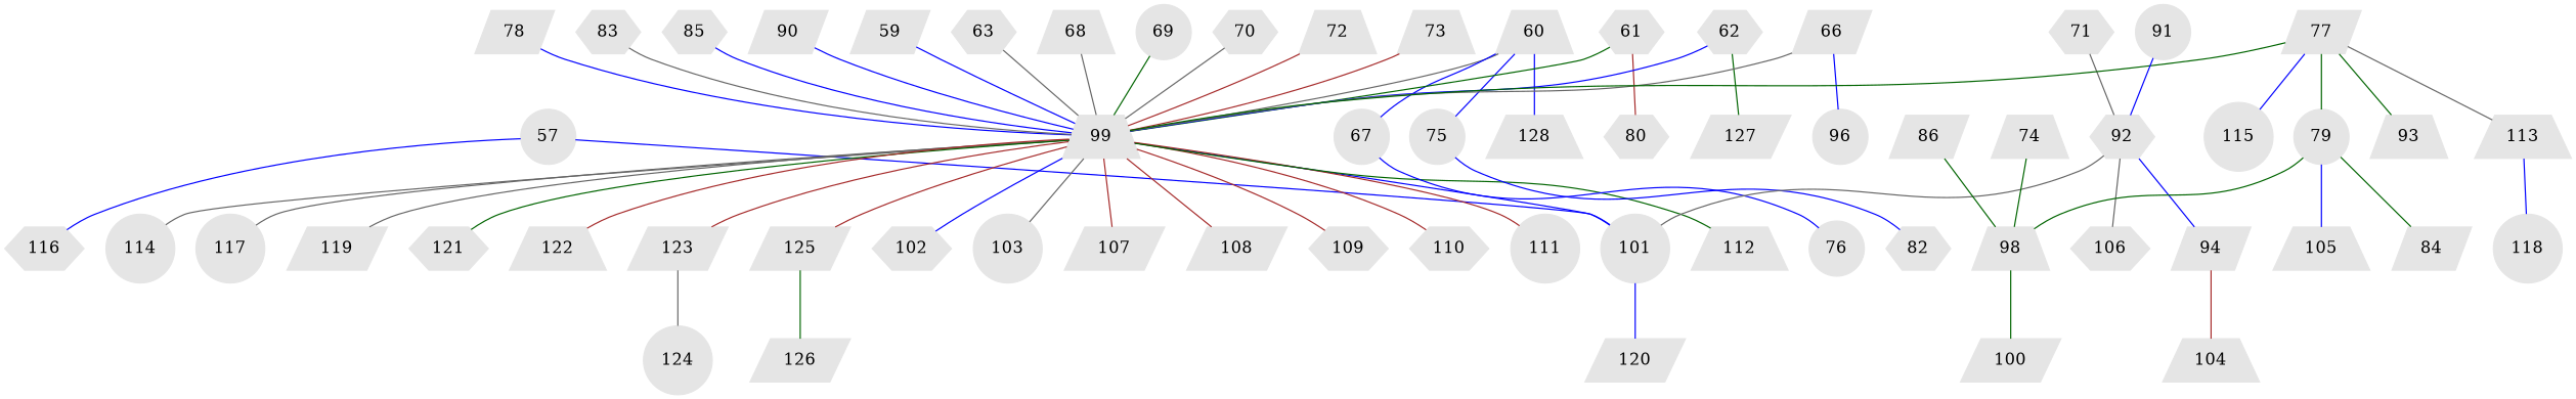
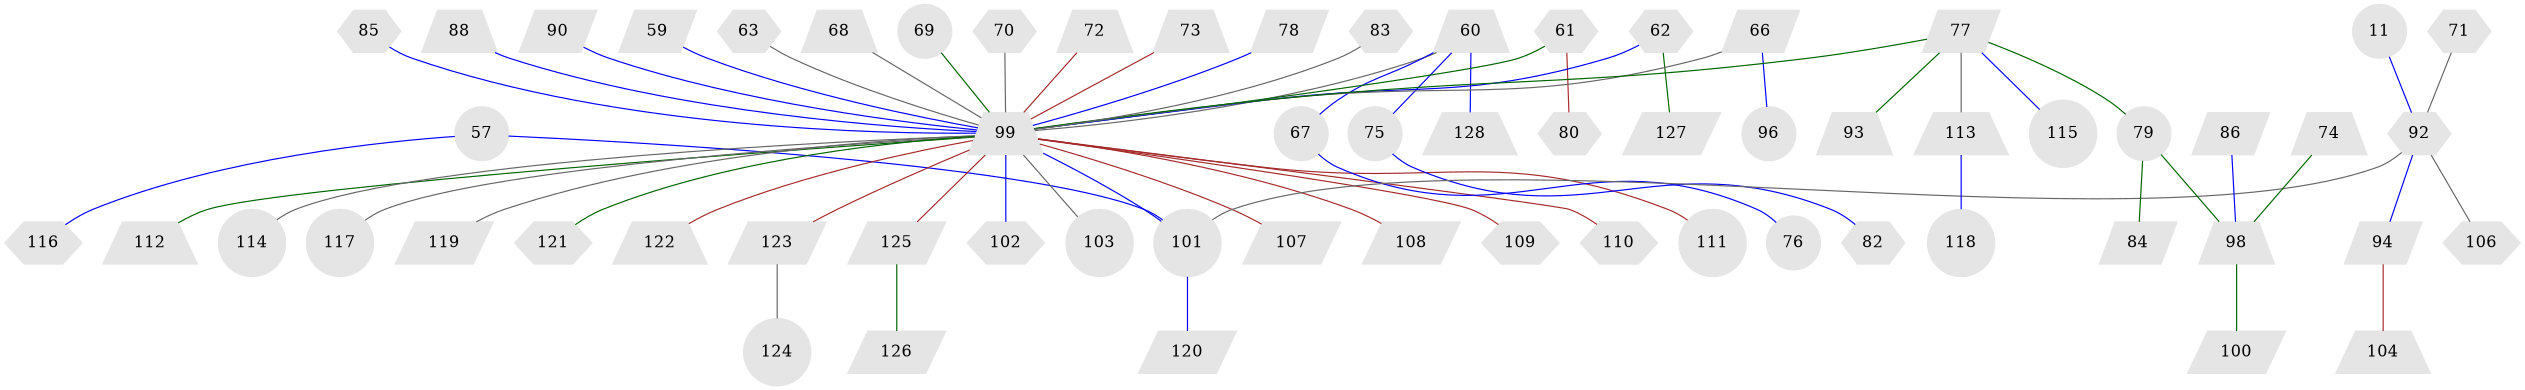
  graph {
    node [color=gray90 shape=parallelogram style=filled]
    edge [color=blue]
    101 [shape=circle super="+33"]
    120
    57 [shape=circle]
    116 [shape=hexagon]
    99 [shape=trapezium super="+64+27+97+40+28+31+42+44+95+34+35+47+43+51+52+58+53"]
    102 [shape=hexagon]
    103 [shape=circle]
    107
    108
    109 [shape=hexagon]
    110 [shape=hexagon]
    111 [shape=circle]
    112 [shape=trapezium]
    114 [shape=circle super="+49"]
    117 [shape=circle]
    119
    121 [shape=hexagon]
    122 [shape=trapezium]
    123
    125
    59
    60 [shape=trapezium]
    67 [shape=circle]
    75 [shape=circle]
    128 [shape=trapezium]
    76 [shape=circle]
    82 [shape=hexagon]
    61 [shape=hexagon]
    80 [shape=hexagon]
    62 [shape=hexagon]
    127
    63 [shape=hexagon]
    66
    96 [shape=circle]
    68 [shape=trapezium]
    69 [shape=circle]
    70 [shape=hexagon]
    92 [shape=hexagon super="+89+41"]
    94
    106 [shape=hexagon]
    71 [shape=hexagon]
    72 [shape=trapezium]
    73 [shape=trapezium]
    98 [shape=trapezium super="+45"]
    100
    74 [shape=trapezium]
    77 [super="+54"]
    79 [shape=circle super="+14+37"]
    93 [shape=trapezium]
    113 [shape=trapezium]
    115 [shape=circle]
    84
-   105 [shape=trapezium]
    118 [shape=circle]
    78
    83 [shape=hexagon]
    85 [shape=hexagon]
    86
+   88 [shape=trapezium]
    90
-   91 [shape=circle]
+   91 [shape=circle label=11]
    104 [shape=trapezium]
    124 [shape=circle]
    126
    101 -- 120
    57 -- 101
    57 -- 116
    99 -- 101
    99 -- 102
    99 -- 103 [color=gray40]
    99 -- 107 [color=brown]
    99 -- 108 [color=brown]
    99 -- 109 [color=brown]
    99 -- 110 [color=brown]
    99 -- 111 [color=brown]
    99 -- 112 [color=darkgreen]
    99 -- 114 [color=gray40]
    99 -- 117 [color=gray40]
    99 -- 119 [color=gray40]
    99 -- 121 [color=darkgreen]
    99 -- 122 [color=brown]
    99 -- 123 [color=brown]
    99 -- 125 [color=brown]
    123 -- 124 [color=gray40]
    125 -- 126 [color=darkgreen]
    59 -- 99
    60 -- 99 [color=gray40]
    60 -- 67
    60 -- 75
    60 -- 128
    67 -- 76
    75 -- 82
    61 -- 99 [color=darkgreen]
    61 -- 80 [color=brown]
    62 -- 99
    62 -- 127 [color=darkgreen]
    63 -- 99 [color=gray40]
    66 -- 99 [color=gray40]
    66 -- 96
    68 -- 99 [color=gray40]
    69 -- 99 [color=darkgreen]
    70 -- 99 [color=gray40]
    92 -- 101 [color=gray40]
    92 -- 94
    92 -- 106 [color=gray40]
    94 -- 104 [color=brown]
    71 -- 92 [color=gray40]
    72 -- 99 [color=brown]
    73 -- 99 [color=brown]
    98 -- 100 [color=darkgreen]
    74 -- 98 [color=darkgreen]
    77 -- 99 [color=darkgreen]
    77 -- 79 [color=darkgreen]
    77 -- 93 [color=darkgreen]
    77 -- 113 [color=gray40]
    77 -- 115
    79 -- 98 [color=darkgreen]
    79 -- 84 [color=darkgreen]
-   79 -- 105
    113 -- 118
    78 -- 99
    83 -- 99 [color=gray40]
    85 -- 99
-   86 -- 98 [color=darkgreen]
+   86 -- 98
+   88 -- 99
    90 -- 99
    91 -- 92
  }
